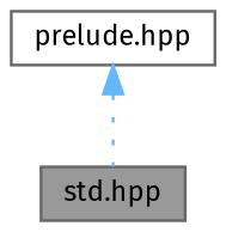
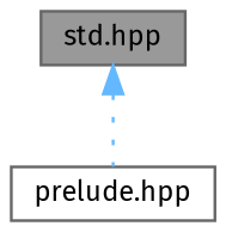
  digraph {
    fontname="Fira Sans"
    node [fontname="Fira Sans" fontsize=10 shape=box style=filled]
    n1 [color=gray40 fillcolor=grey60 fontcolor=black height=0.2 label="std.hpp" width=0.4]
    n2 [color=grey40 fillcolor=white height=0.2 label="prelude.hpp" width=0.4]
-   n2 -> n1 [color=steelblue1 dir=back fontname="Fira Sans" fontsize=10 labelfontname=Helvetica labelfontsize=10 style=dotted]
+   n1 -> n2 [color=steelblue1 dir=back fontname="Fira Sans" fontsize=10 labelfontname=Helvetica labelfontsize=10 style=dotted]
  }
